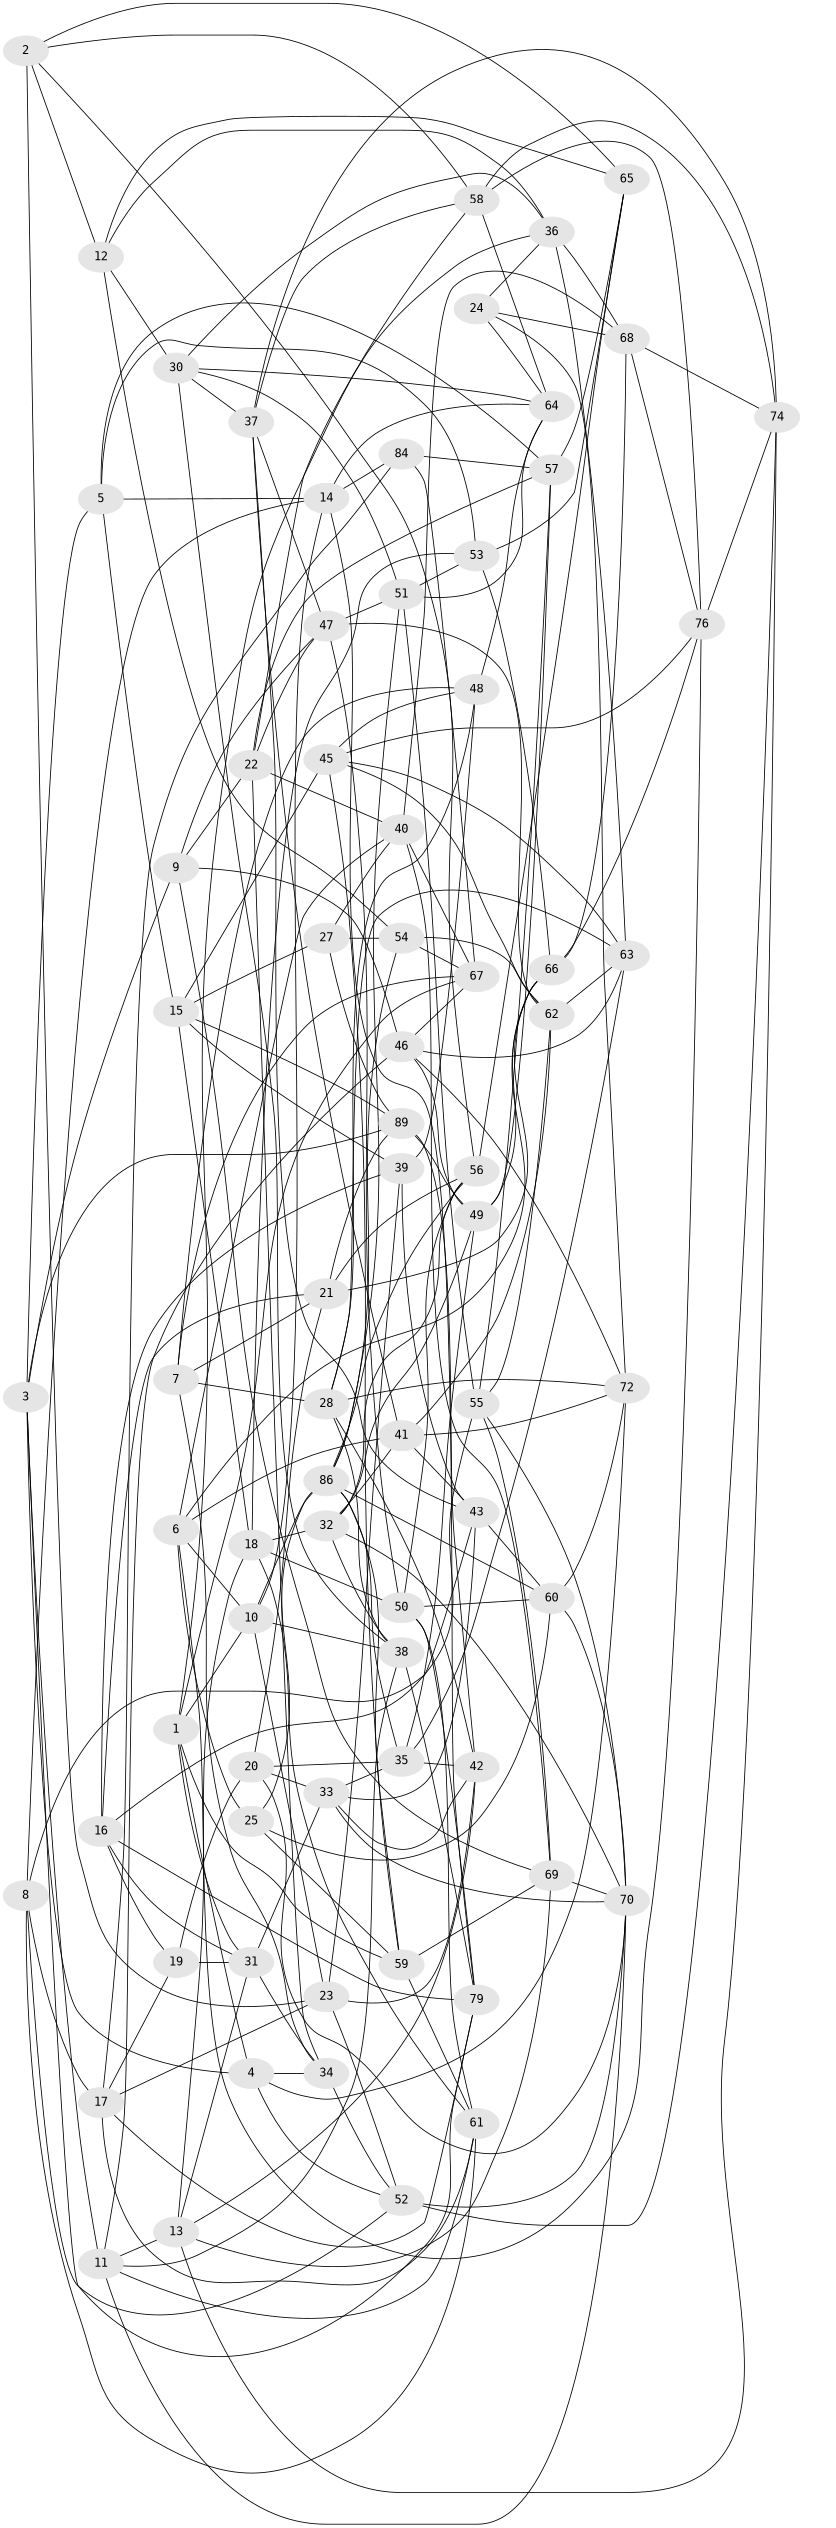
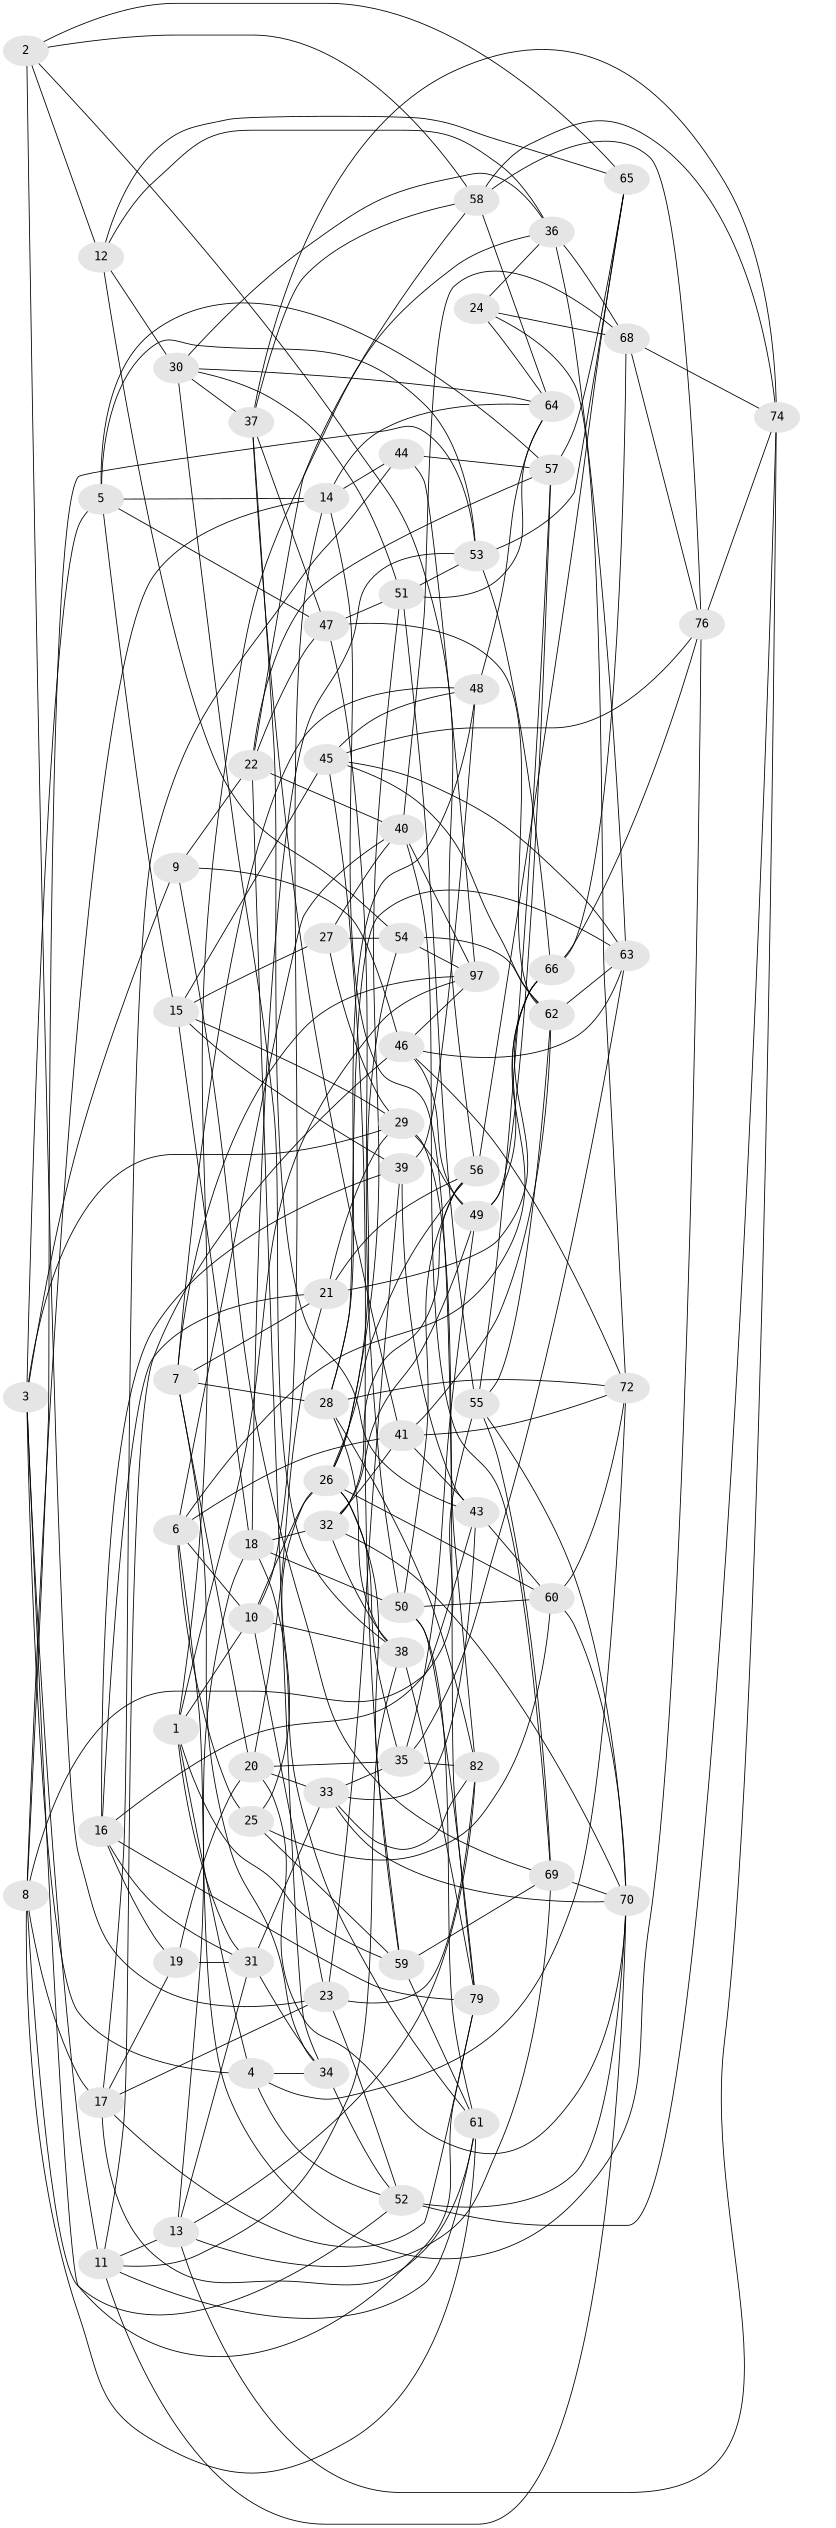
  graph {
    fontname="DejaVu Sans Mono"
    rankdir=LR
    node [color=gray90 fontname="DejaVu Sans Mono" style=filled]
    edge [fontname="DejaVu Sans Mono" weight=1.0]
    1
    4
    10
    31
    36
    59
-   67
+   67 [label=97]
    34
    52
    72
    23
    14
-   26 [label=86]
+   26
    38
    33
    68
    63
    61
    69
    2
    12
    56
    58
    65
    30
    54
-   42
+   42 [label=82]
    39
    n29 [label=76]
    74
    64
    3
    5
    9
    11
-   29 [label=89]
+   29
    n37 [label=79]
    15
    47
    53
    57
    22
    46
    13
    70
    49
-   44 [label=84]
+   44
    18
    27
    45
    50
    51
    62
    66
    6
    25
    40
    41
    60
    43
    7
    20
    21
    28
    48
    35
    8
    17
    19
    37
    32
    16
    55
    24
    1 -- 4
    1 -- 10
    1 -- 31
    1 -- 36
    1 -- 59
    1 -- 67
    4 -- 34 [weight=2.0]
    4 -- 52
    4 -- 72
    10 -- 23
    10 -- 14
    10 -- 26
    10 -- 38
    31 -- 34
    31 -- 33
    36 -- 68
    36 -- 63
    59 -- 61
    59 -- 69
    34 -- 52
    52 -- 74
    52 -- 70
    23 -- 52
    23 -- 42
    23 -- 39
    14 -- 64
    14 -- n37
    14 -- 44
    26 -- 59
    26 -- 56
    26 -- 54
    26 -- 51
    26 -- 60
    26 -- 35
    38 -- n37
    33 -- 42
    33 -- 70
    33 -- 43
    33 -- 35
    68 -- n29
    68 -- 74
    69 -- 70
    2 -- 23
    2 -- 12
    2 -- 56
    2 -- 58
    2 -- 65 [weight=2.0]
    12 -- 36
    12 -- 65
    12 -- 30
    12 -- 54 [weight=2.0]
    56 -- 65
    58 -- n29
    58 -- 74
    58 -- 64
    30 -- 36
    30 -- 38
    30 -- 64
    30 -- 51
    30 -- 37
    54 -- 67
    54 -- 62
    39 -- 43
    39 -- 48 [weight=2.0]
    n29 -- 74
    3 -- 4
    3 -- 5
    3 -- 9
    3 -- 11
    3 -- 29
    3 -- n37
    5 -- 14
    5 -- 15
-   9 -- 47
+   5 -- 47
    5 -- 53
    5 -- 57
    9 -- 69
    9 -- 22
    9 -- 46
    11 -- 38
    11 -- 61
    11 -- 46
    11 -- 13
    11 -- 70
    29 -- 42
    29 -- 49
    15 -- 39
    15 -- 29
    15 -- 18
    15 -- 27
    15 -- 45
    47 -- 50
    47 -- 51
    47 -- 62
    53 -- 65
    53 -- 66
    57 -- 65
    22 -- 34
    22 -- 58
    22 -- 47
    22 -- 57
    22 -- 40
    46 -- 67
    46 -- 72
    46 -- 63
    46 -- 49
    13 -- 31
    13 -- 69
    13 -- 42
    13 -- 74
    13 -- 18
    49 -- 57
    49 -- 66
    44 -- 67
    44 -- 57
    18 -- 61
    18 -- 53
    18 -- 50
    18 -- 32
    27 -- 54
    27 -- 29
    27 -- 40
    45 -- 59
    45 -- 63
    45 -- n29
    45 -- 62
    45 -- 48
    50 -- 61
    50 -- 56
    50 -- n37
    50 -- 60
    51 -- 64
    51 -- 53
    51 -- 55
    62 -- 63
    66 -- 68
    66 -- n29
    6 -- 10
    6 -- n29
    6 -- 66
    6 -- 25
    6 -- 40
    6 -- 41
    25 -- 59
    25 -- 26
    25 -- 60
    40 -- 67
    40 -- 68
    40 -- 69
    41 -- 72
    41 -- 62
    41 -- 43
    60 -- 72
    60 -- 70
    43 -- 60
    7 -- 67
    7 -- 34
+   7 -- 20
    7 -- 21
    7 -- 28
    7 -- 48
    20 -- 33
    20 -- 70
    20 -- 21
    20 -- 35
    21 -- 56
    21 -- 29
    21 -- 66
    28 -- 72
    28 -- 38
    28 -- 63
    28 -- 42
    28 -- 48
    48 -- 64
    35 -- 63
    35 -- 42
    35 -- 49
    8 -- 52
    8 -- 14
    8 -- 61
+   8 -- 53
    8 -- 43
    8 -- 17
    17 -- 23
    17 -- 61
    17 -- n37
    17 -- 44
    17 -- 19
    19 -- 31
    19 -- 20
    37 -- 58
    37 -- 74
    37 -- 47
    37 -- 41
    37 -- 43
    32 -- 38
    32 -- 56
    32 -- 70
    32 -- 49
    32 -- 41
    16 -- 31
    16 -- 39
    16 -- n37
    16 -- 21
    16 -- 19
    16 -- 55
    55 -- 69
    55 -- 57
    55 -- 70
    55 -- 62
    24 -- 36
    24 -- 72
    24 -- 68
    24 -- 64
  }
